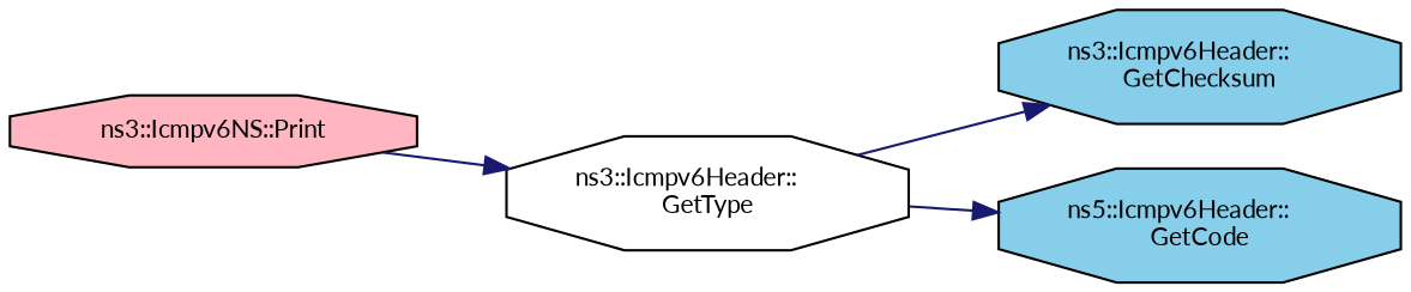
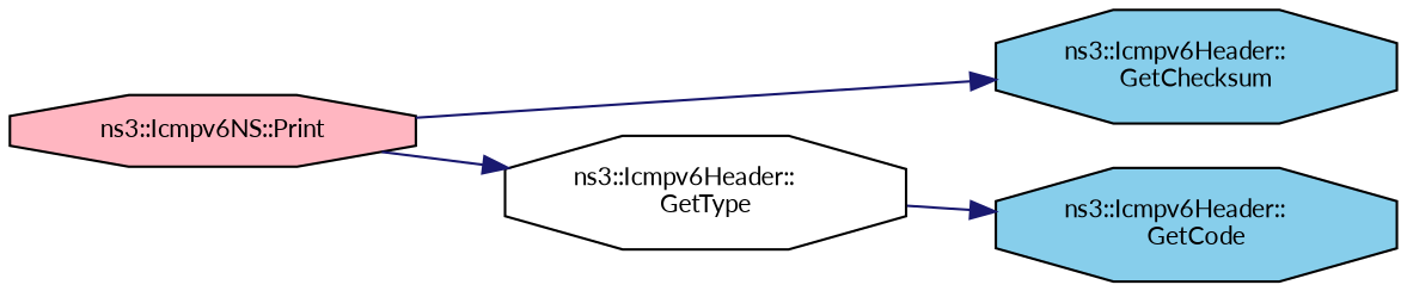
  digraph {
    fontname=Lato
    rankdir=LR
    node [color=black fillcolor=skyblue fontname=Lato fontsize=10 shape=octagon style=filled]
    edge [color=midnightblue fontname=Lato fontsize=10 labelfontname=Helvetica labelfontsize=10 style=solid]
    n1 [fillcolor=lightpink fontcolor=black height=0.2 label="ns3::Icmpv6NS::Print" width=0.4]
    n2 [height=0.2 label="ns3::Icmpv6Header::\lGetChecksum" width=0.4]
    n3 [fillcolor=white height=0.2 label="ns3::Icmpv6Header::\lGetType" width=0.4]
-   n4 [height=0.2 label="ns5::Icmpv6Header::\lGetCode" width=0.4]
-   n3 -> n2
+   n4 [height=0.2 label="ns3::Icmpv6Header::\lGetCode" width=0.4]
+   n1 -> n2
    n1 -> n3
    n3 -> n4
  }
